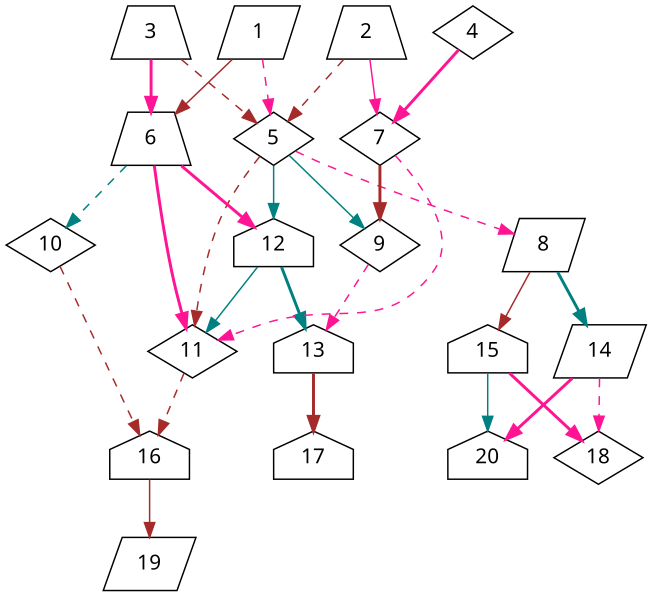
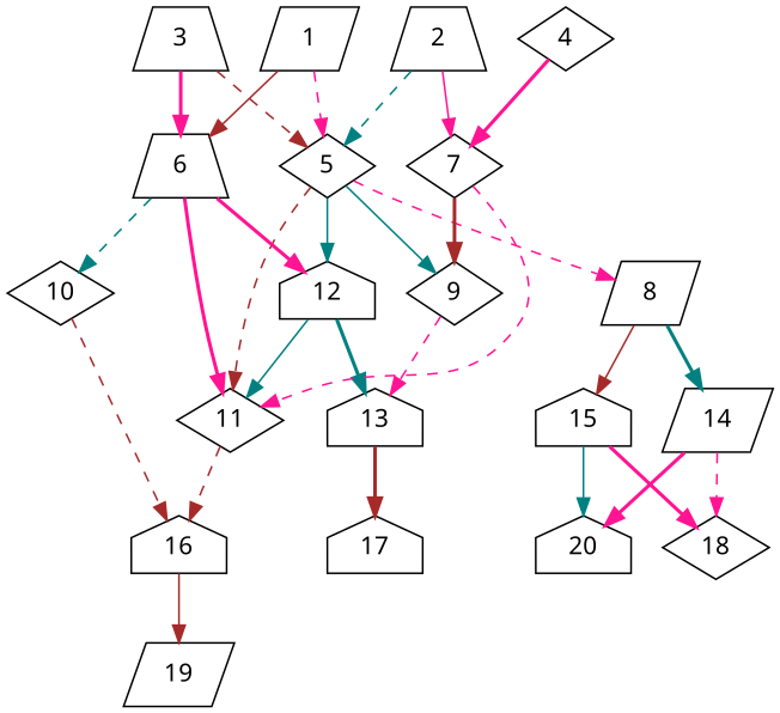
  digraph {
    fontname="Noto Sans"
    node [alpha=0.13 fontname="Noto Sans" shape=diamond]
    edge [color=deeppink fontname="Noto Sans" style=dashed]
    1 [alpha=0.09 expect_size=9318400 shape=parallelogram]
    5 [expect_size=33055744]
    6 [alpha=0.12 expect_size=40285184 shape=trapezium]
    8 [alpha=0.06 expect_size=14049280 shape=parallelogram]
    9 [alpha=0.01 expect_size=20428800]
    11 [alpha=0.07 expect_size=26002432]
    12 [alpha=0.04 expect_size=47337472 shape=house]
    10 [expect_size=35398656]
    14 [alpha=0.06 expect_size=20867072 shape=parallelogram]
    15 [expect_size=14008320 shape=house]
    13 [alpha=0.14 expect_size=24813568 shape=house]
    16 [alpha=0.04 expect_size=43725824 shape=house]
    2 [alpha=0.10 expect_size=42990592 shape=trapezium]
    7 [alpha=0.16 expect_size=15510528]
    3 [alpha=0.18 expect_size=17449984 shape=trapezium]
    4 [alpha=0.17 expect_size=42731520]
    18 [alpha=0.06 expect_size=15353856]
    20 [alpha=0.00 expect_size=30973952 shape=house]
    17 [alpha=0.12 expect_size=25304064 shape=house]
    19 [alpha=0.05 expect_size=29074432 shape=parallelogram]
    1 -> 5
    1 -> 6 [color=brown style=solid]
    5 -> 8
    5 -> 9 [color=teal style=solid]
    5 -> 11 [color=brown]
    5 -> 12 [color=teal style=solid]
    6 -> 11 [style=bold]
    6 -> 12 [style=bold]
    6 -> 10 [color=teal]
    8 -> 14 [color=teal style=bold]
    8 -> 15 [color=brown style=solid]
    9 -> 13
    11 -> 16 [color=brown]
    12 -> 11 [color=teal style=solid]
    12 -> 13 [color=teal style=bold]
    10 -> 16 [color=brown]
    14 -> 18
    14 -> 20 [style=bold]
    15 -> 18 [style=bold]
    15 -> 20 [color=teal style=solid]
    13 -> 17 [color=brown style=bold]
    16 -> 19 [color=brown style=solid]
-   2 -> 5 [color=brown]
+   2 -> 5 [color=teal]
    2 -> 7 [style=solid]
    7 -> 9 [color=brown style=bold]
    7 -> 11
    3 -> 5 [color=brown]
    3 -> 6 [style=bold]
    4 -> 7 [style=bold]
  }
